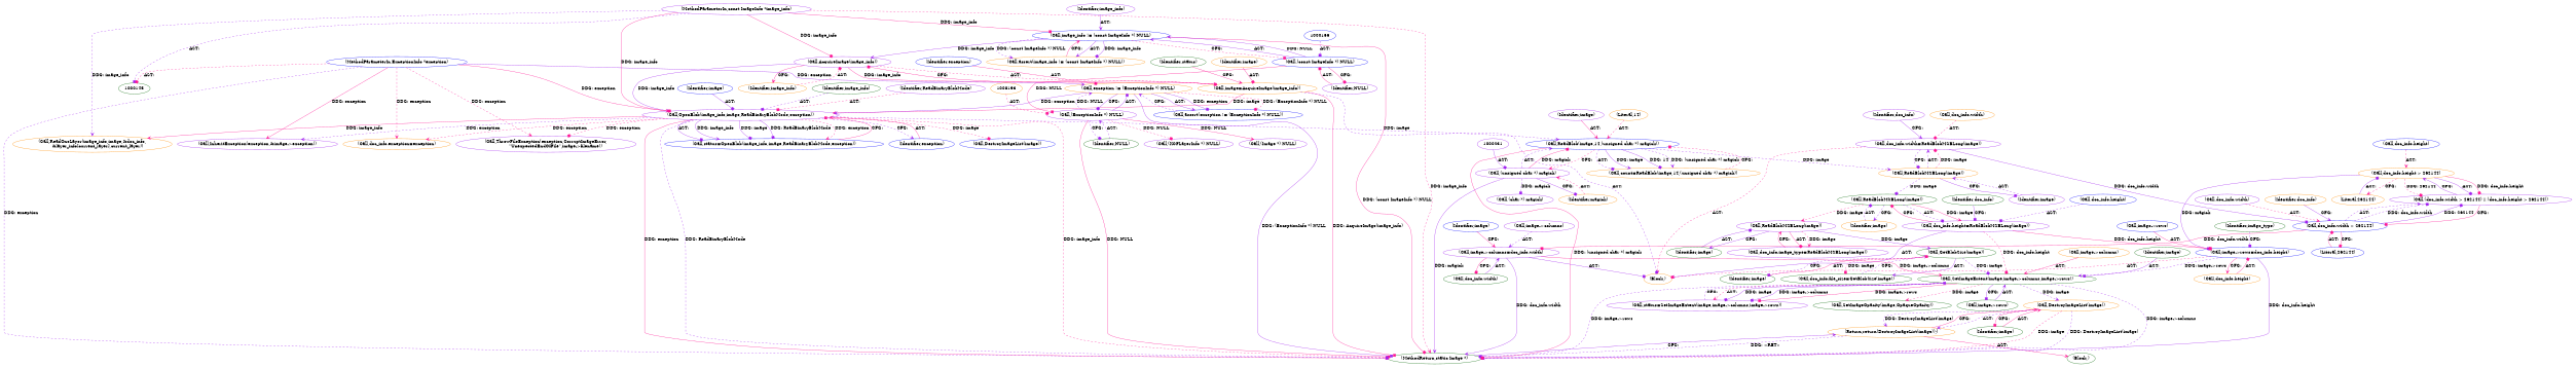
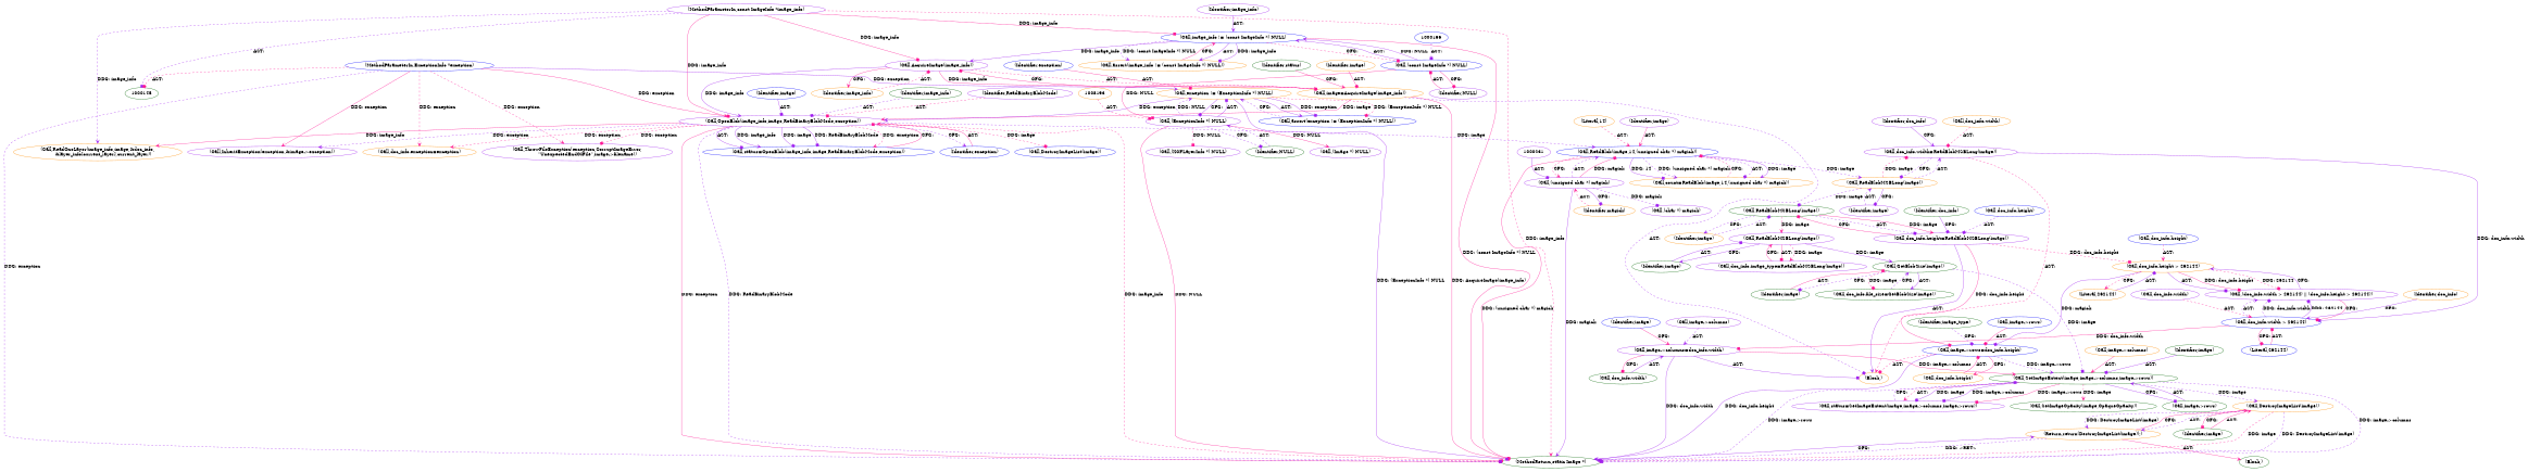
  digraph {
    fontname="DejaVu Serif"
    node [color=purple fontname="DejaVu Serif"]
    edge [arrowhead=box color=purple fontname="DejaVu Serif" style=solid]
    n1 [color=darkorange label="(Call,DestroyImageList(image))"]
    n2 [color=darkorange label="(Return,return(DestroyImageList(image));)"]
    n3 [color=darkgreen label="(Identifier,image)"]
    n4 [color=darkgreen label="(MethodReturn,static Image *)"]
    n5 [color=darkgreen label="(Block,)"]
    n6 [color=darkgreen label="(Call,SetImageExtent(image,image->columns,image->rows))"]
    n7 [label="(Call,status=SetImageExtent(image,image->columns,image->rows))"]
    n8 [color=darkgreen label="(Call,SetImageOpacity(image,OpaqueOpacity))"]
    n9 [color=darkgreen label="(Call,image->rows)"]
    n10 [color=darkgreen label="(Call,GetBlobSize(image))"]
    n11 [color=darkgreen label="(Call,doc_info.file_size=GetBlobSize(image))"]
    n12 [color=darkgreen label="(Identifier,image)"]
    n13 [label="(Call,ReadBlobMSBLong(image))"]
    n14 [color=darkgreen label="(Identifier,image)"]
    n15 [label="(Call,doc_info.image_type=ReadBlobMSBLong(image))"]
    n16 [color=darkgreen label="(Call,ReadBlobMSBLong(image))"]
    n17 [label="(Call,doc_info.height=ReadBlobMSBLong(image))"]
    n18 [color=darkorange label="(Identifier,image)"]
    n19 [color=darkorange label="(Block,)"]
    n20 [color=blue label="(Call,image->rows=doc_info.height)"]
    n21 [color=darkorange label="(Call,doc_info.height > 262144)"]
    n22 [color=darkorange label="(Call,ReadBlobMSBLong(image))"]
    n23 [label="(Call,doc_info.width=ReadBlobMSBLong(image))"]
    n24 [label="(Identifier,image)"]
    n25 [color=blue label="(Call,doc_info.width > 262144)"]
    n26 [color=blue label="(Call,ReadBlob(image,14,(unsigned char *) magick))"]
    n27 [label="(Call,(unsigned char *) magick)"]
    n28 [color=darkorange label="(Call,count=ReadBlob(image,14,(unsigned char *) magick))"]
    n29 [color=darkorange label="(Identifier,magick)"]
    n30 [label="(Call,(char *) magick)"]
    n31 [label="(Call,OpenBlob(image_info,image,ReadBinaryBlobMode,exception))"]
    n32 [label="(Call,InheritException(exception,&image->exception))"]
    n33 [color=darkorange label="(Call,ReadOneLayer(image_info,image,&doc_info,\n        &layer_info[current_layer],current_layer))"]
    n34 [color=blue label="(Call,status=OpenBlob(image_info,image,ReadBinaryBlobMode,exception))"]
    n35 [color=darkorange label="(Call,doc_info.exception=exception)"]
    n36 [color=blue label="(Identifier,exception)"]
    n37 [label="(Call,ThrowFileException(exception,CorruptImageError,\n              \"UnexpectedEndOfFile\",image->filename))"]
    n38 [color=blue label="(Call,DestroyImageList(image))"]
    n39 [label="(Call,AcquireImage(image_info))"]
    n40 [color=darkorange label="(Call,image=AcquireImage(image_info))"]
    n41 [color=darkorange label="(Identifier,image_info)"]
    n42 [color=blue label="(Call,image_info != (const ImageInfo *) NULL)"]
    n43 [color=blue label="(Call,(const ImageInfo *) NULL)"]
    n44 [color=darkorange label="(Call,assert(image_info != (const ImageInfo *) NULL))"]
    n45 [label="(Call,(ExceptionInfo *) NULL)"]
    n46 [label="(Identifier,NULL)"]
    n47 [label="(MethodParameterIn,const ImageInfo *image_info)"]
    1000145 [color=darkgreen]
    n49 [color=darkorange label="(Call,exception != (ExceptionInfo *) NULL)"]
    n50 [label="(Call,(XCFLayerInfo *) NULL)"]
    n51 [label="(Call,(Image *) NULL)"]
    n52 [color=darkgreen label="(Identifier,NULL)"]
    n53 [color=blue label="(Call,assert(exception != (ExceptionInfo *) NULL))"]
    n54 [color=blue label="(MethodParameterIn,ExceptionInfo *exception)"]
    n55 [label="(Call,image->columns=doc_info.width)"]
    n56 [color=darkgreen label="(Call,doc_info.width)"]
    n57 [label="(Call,(doc_info.width > 262144) || (doc_info.height > 262144))"]
    n58 [color=blue label="(Literal,262144)"]
    n59 [color=darkorange label="(Call,doc_info.height)"]
    n60 [color=darkorange label="(Literal,262144)"]
    n61 [color=blue label="(Identifier,exception)"]
    n62 [color=blue label="(Identifier,image)"]
    n63 [color=darkgreen label="(Identifier,status)"]
    n64 [label="(Call,doc_info.width)"]
    n65 [color=blue label="(Identifier,image)"]
    n66 [label="(Identifier,image_info)"]
    n67 [label="(Identifier,doc_info)"]
    n68 [color=darkgreen label="(Identifier,image_info)"]
    n69 [color=darkorange label="(Call,doc_info.width)"]
    n70 [color=darkgreen label="(Identifier,image_type)"]
    n71 [label="(Identifier,ReadBinaryBlobMode)"]
    n72 [color=darkorange label="(Call,image->columns)"]
    n73 [label="(Call,image->columns)"]
    n74 [color=darkorange label="(Identifier,image)"]
    n75 [color=darkorange label="(Identifier,doc_info)"]
    n76 [color=blue label="(Call,image->rows)"]
    n77 [color=darkgreen label="(Identifier,doc_info)"]
    n78 [color=darkgreen label="(Identifier,image)"]
    n79 [color=blue label="(Call,doc_info.height)"]
    n80 [color=blue label="(Call,doc_info.height)"]
    n81 [label="(Identifier,image)"]
    n82 [color=darkorange label="(Literal,14)"]
    1000166 [color=blue]
    n84 [color=darkorange label=1008193]
    1000231
    n1 -> n2 [arrowhead=vee label="AST: " style=dashed]
    n1 -> n2 [arrowhead=vee label="DDG: DestroyImageList(image)" style=dashed]
    n1 -> n3 [color=deeppink label="CFG: "]
    n1 -> n4 [color=deeppink label="DDG: image" style=dashed]
    n1 -> n4 [label="DDG: DestroyImageList(image)" style=dashed]
    n2 -> n1 [arrowhead=vee color=deeppink label="CFG: "]
    n2 -> n4 [arrowhead=vee label="DDG: <RET>" style=dashed]
    n2 -> n5 [arrowhead=vee color=deeppink label="AST: "]
    n3 -> n1 [arrowhead=vee color=deeppink label="AST: "]
    n4 -> n2 [arrowhead=vee label="CFG: "]
    n6 -> n1 [arrowhead=vee label="DDG: image" style=dashed]
    n6 -> n4 [arrowhead=vee label="DDG: image->columns" style=dashed]
    n6 -> n4 [label="DDG: image->rows" style=dashed]
    n6 -> n7 [arrowhead=vee color=deeppink label="AST: " style=dashed]
    n6 -> n7 [label="DDG: image"]
    n6 -> n7 [label="DDG: image->columns"]
    n6 -> n7 [color=deeppink label="DDG: image->rows"]
    n6 -> n8 [arrowhead=vee color=deeppink label="DDG: image" style=dashed]
    n6 -> n9 [label="CFG: "]
    n7 -> n6 [label="CFG: " style=dashed]
    n9 -> n6 [arrowhead=vee label="AST: "]
    n10 -> n6 [label="DDG: image" style=dashed]
    n10 -> n11 [arrowhead=vee label="AST: "]
    n10 -> n11 [color=deeppink label="DDG: image" style=dashed]
    n10 -> n12 [label="CFG: " style=dashed]
    n11 -> n10 [arrowhead=vee label="CFG: " style=dashed]
    n12 -> n10 [color=deeppink label="AST: "]
    n13 -> n10 [arrowhead=vee label="DDG: image"]
    n13 -> n14 [arrowhead=vee label="CFG: "]
    n13 -> n15 [color=deeppink label="AST: "]
    n13 -> n15 [arrowhead=vee color=deeppink label="DDG: image" style=dashed]
    n14 -> n13 [label="AST: "]
    n15 -> n13 [arrowhead=vee color=deeppink label="CFG: "]
    n16 -> n13 [arrowhead=vee color=deeppink label="DDG: image" style=dashed]
    n16 -> n17 [label="AST: " style=dashed]
    n16 -> n17 [arrowhead=vee color=deeppink label="DDG: image"]
    n16 -> n18 [arrowhead=vee label="CFG: " style=dashed]
    n17 -> n16 [color=deeppink label="CFG: "]
    n17 -> n19 [arrowhead=vee label="AST: "]
    n17 -> n20 [color=deeppink label="DDG: doc_info.height"]
-   n17 -> n6 [color=deeppink label="DDG: doc_info.height" style=dashed]
+   n17 -> n21 [color=deeppink label="DDG: doc_info.height" style=dashed]
    n18 -> n16 [label="AST: " style=dashed]
    n20 -> n4 [arrowhead=vee label="DDG: doc_info.height"]
    n20 -> n6 [arrowhead=vee label="DDG: image->rows" style=dashed]
    n20 -> n19 [color=deeppink label="AST: " style=dashed]
    n20 -> n59 [arrowhead=vee color=deeppink label="CFG: "]
    n21 -> n20 [label="DDG: magick"]
    n21 -> n57 [label="AST: "]
    n21 -> n57 [color=deeppink label="DDG: doc_info.height"]
    n21 -> n57 [color=deeppink label="DDG: 262144" style=dashed]
    n21 -> n60 [arrowhead=vee color=deeppink label="CFG: " style=dashed]
    n22 -> n16 [label="DDG: image" style=dashed]
    n22 -> n23 [arrowhead=vee label="AST: " style=dashed]
    n22 -> n23 [color=deeppink label="DDG: image" style=dashed]
    n22 -> n24 [label="CFG: "]
    n23 -> n19 [arrowhead=vee color=deeppink label="AST: " style=dashed]
    n23 -> n22 [label="CFG: " style=dashed]
    n23 -> n25 [label="DDG: doc_info.width"]
    n24 -> n22 [arrowhead=vee label="AST: " style=dashed]
    n25 -> n55 [color=deeppink label="DDG: doc_info.width"]
    n25 -> n57 [arrowhead=vee label="AST: " style=dashed]
    n25 -> n57 [label="DDG: doc_info.width" style=dashed]
    n25 -> n57 [label="DDG: 262144"]
    n25 -> n58 [color=deeppink label="CFG: "]
    n26 -> n4 [color=deeppink label="DDG: (unsigned char *) magick"]
    n26 -> n22 [arrowhead=vee label="DDG: image" style=dashed]
    n26 -> n27 [arrowhead=vee color=deeppink label="CFG: " style=dashed]
    n26 -> n28 [label="AST: " style=dashed]
    n26 -> n28 [arrowhead=vee label="DDG: image"]
    n26 -> n28 [label="DDG: 14"]
    n26 -> n28 [arrowhead=vee label="DDG: (unsigned char *) magick" style=dashed]
    n27 -> n4 [arrowhead=vee label="DDG: magick"]
    n27 -> n26 [arrowhead=vee label="AST: " style=dashed]
    n27 -> n26 [color=deeppink label="DDG: magick"]
    n27 -> n29 [label="CFG: "]
    n27 -> n30 [label="DDG: magick" style=dashed]
    n28 -> n26 [color=deeppink label="CFG: " style=dashed]
    n29 -> n27 [arrowhead=vee color=deeppink label="AST: " style=dashed]
    n31 -> n4 [label="DDG: ReadBinaryBlobMode" style=dashed]
    n31 -> n4 [arrowhead=vee color=deeppink label="DDG: image_info" style=dashed]
    n31 -> n4 [color=deeppink label="DDG: exception"]
    n31 -> n26 [arrowhead=vee label="DDG: image" style=dashed]
    n31 -> n32 [arrowhead=vee label="DDG: exception" style=dashed]
    n31 -> n33 [arrowhead=vee color=deeppink label="DDG: image_info"]
    n31 -> n34 [label="AST: "]
    n31 -> n34 [arrowhead=vee label="DDG: image_info"]
    n31 -> n34 [label="DDG: image"]
    n31 -> n34 [label="DDG: ReadBinaryBlobMode"]
    n31 -> n34 [arrowhead=vee color=deeppink label="DDG: exception" style=dashed]
    n31 -> n35 [arrowhead=vee color=deeppink label="DDG: exception" style=dashed]
    n31 -> n36 [arrowhead=vee label="CFG: " style=dashed]
    n31 -> n37 [color=deeppink label="DDG: exception" style=dashed]
    n31 -> n38 [color=deeppink label="DDG: image" style=dashed]
    n34 -> n31 [color=deeppink label="CFG: "]
    n36 -> n31 [arrowhead=vee color=deeppink label="AST: "]
    n39 -> n31 [arrowhead=vee label="DDG: image_info"]
    n39 -> n40 [color=deeppink label="AST: " style=dashed]
    n39 -> n40 [arrowhead=vee color=deeppink label="DDG: image_info"]
    n39 -> n41 [arrowhead=vee color=deeppink label="CFG: "]
    n40 -> n4 [color=deeppink label="DDG: AcquireImage(image_info)"]
    n40 -> n19 [label="AST: " style=dashed]
    n40 -> n31 [arrowhead=vee color=deeppink label="DDG: image"]
    n40 -> n39 [color=deeppink label="CFG: "]
    n41 -> n39 [color=deeppink label="AST: " style=dashed]
    n42 -> n4 [color=deeppink label="DDG: (const ImageInfo *) NULL"]
    n42 -> n39 [arrowhead=vee label="DDG: image_info"]
    n42 -> n43 [color=deeppink label="CFG: " style=dashed]
    n42 -> n44 [arrowhead=vee label="AST: "]
    n42 -> n44 [label="DDG: image_info"]
    n42 -> n44 [arrowhead=vee label="DDG: (const ImageInfo *) NULL" style=dashed]
    n43 -> n42 [arrowhead=vee label="AST: "]
    n43 -> n42 [arrowhead=vee label="DDG: NULL"]
    n43 -> n45 [color=deeppink label="DDG: NULL"]
    n43 -> n46 [color=deeppink label="CFG: "]
    n44 -> n42 [arrowhead=vee color=deeppink label="CFG: "]
    n45 -> n4 [color=deeppink label="DDG: NULL"]
    n45 -> n49 [label="AST: "]
    n45 -> n49 [arrowhead=vee label="DDG: NULL" style=dashed]
    n45 -> n50 [color=deeppink label="DDG: NULL" style=dashed]
    n45 -> n51 [arrowhead=vee color=deeppink label="DDG: NULL"]
    n45 -> n52 [label="CFG: " style=dashed]
    n46 -> n43 [color=deeppink label="AST: "]
    n47 -> n4 [arrowhead=vee color=deeppink label="DDG: image_info" style=dashed]
    n47 -> n31 [arrowhead=vee color=deeppink label="DDG: image_info"]
    n47 -> n33 [arrowhead=vee label="DDG: image_info" style=dashed]
    n47 -> n39 [color=deeppink label="DDG: image_info"]
    n47 -> n42 [color=deeppink label="DDG: image_info"]
    n47 -> 1000145 [label="AST: " style=dashed]
    n49 -> n4 [label="DDG: (ExceptionInfo *) NULL"]
    n49 -> n31 [arrowhead=vee label="DDG: exception"]
    n49 -> n45 [label="CFG: "]
    n49 -> n53 [arrowhead=vee label="AST: "]
    n49 -> n53 [label="DDG: exception"]
    n49 -> n53 [color=deeppink label="DDG: (ExceptionInfo *) NULL" style=dashed]
    n52 -> n45 [arrowhead=vee label="AST: " style=dashed]
    n53 -> n49 [arrowhead=vee label="CFG: " style=dashed]
    n54 -> n4 [label="DDG: exception" style=dashed]
    n54 -> n31 [color=deeppink label="DDG: exception"]
    n54 -> n32 [arrowhead=vee color=deeppink label="DDG: exception"]
    n54 -> n35 [arrowhead=vee color=deeppink label="DDG: exception" style=dashed]
    n54 -> n37 [arrowhead=vee color=deeppink label="DDG: exception" style=dashed]
    n54 -> 1000145 [color=deeppink label="AST: " style=dashed]
    n54 -> n49 [arrowhead=vee label="DDG: exception"]
    n55 -> n4 [arrowhead=vee label="DDG: doc_info.width"]
    n55 -> n6 [arrowhead=vee color=deeppink label="DDG: image->columns"]
    n55 -> n19 [label="AST: "]
    n55 -> n56 [color=deeppink label="CFG: "]
    n56 -> n55 [arrowhead=vee label="AST: "]
    n57 -> n21 [arrowhead=vee label="CFG: "]
    n57 -> n25 [color=deeppink label="CFG: "]
    n58 -> n25 [color=deeppink label="AST: "]
    n59 -> n20 [color=deeppink label="AST: "]
    n60 -> n21 [label="AST: "]
    n61 -> n49 [color=deeppink label="AST: "]
    n62 -> n55 [arrowhead=vee color=deeppink label="CFG: "]
    n63 -> n40 [arrowhead=vee color=deeppink label="CFG: "]
    n64 -> n25 [arrowhead=vee color=deeppink label="AST: " style=dashed]
    n65 -> n31 [label="AST: "]
    n66 -> n42 [arrowhead=vee label="AST: "]
    n67 -> n23 [arrowhead=vee label="CFG: "]
    n68 -> n31 [label="AST: " style=dashed]
    n69 -> n23 [color=deeppink label="AST: " style=dashed]
    n70 -> n20 [label="CFG: " style=dashed]
    n71 -> n31 [color=deeppink label="AST: " style=dashed]
    n72 -> n6 [arrowhead=vee color=deeppink label="AST: "]
    n73 -> n55 [arrowhead=vee label="AST: " style=dashed]
    n74 -> n40 [color=deeppink label="AST: "]
    n75 -> n25 [arrowhead=vee label="CFG: "]
    n76 -> n20 [color=deeppink label="AST: "]
    n77 -> n17 [label="CFG: "]
    n78 -> n6 [label="AST: "]
    n79 -> n17 [label="AST: " style=dashed]
    n80 -> n21 [arrowhead=vee color=deeppink label="AST: " style=dashed]
    n81 -> n26 [arrowhead=vee color=deeppink label="AST: "]
    n82 -> n26 [arrowhead=vee color=deeppink label="AST: " style=dashed]
    1000166 -> n43 [label="AST: " style=dashed]
    n84 -> n45 [color=deeppink label="AST: " style=dashed]
    1000231 -> n27 [label="AST: "]
  }
